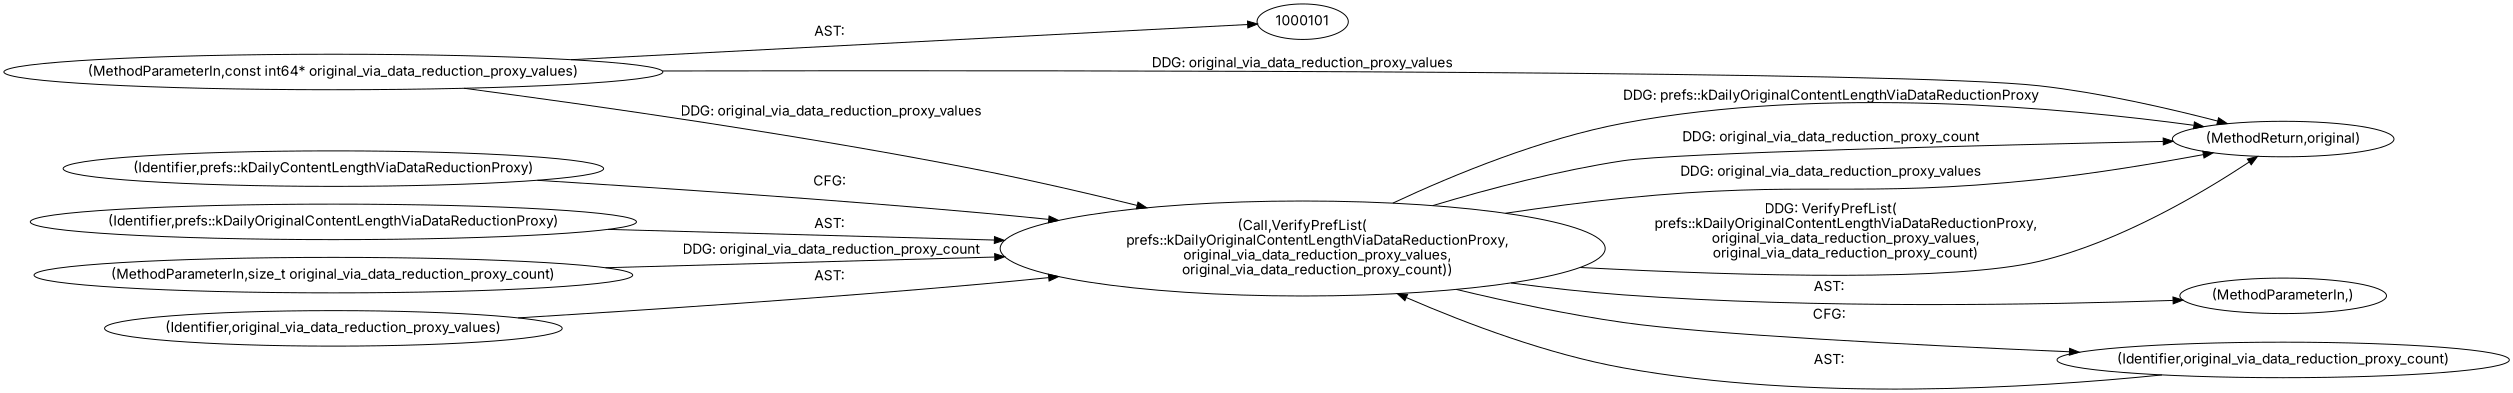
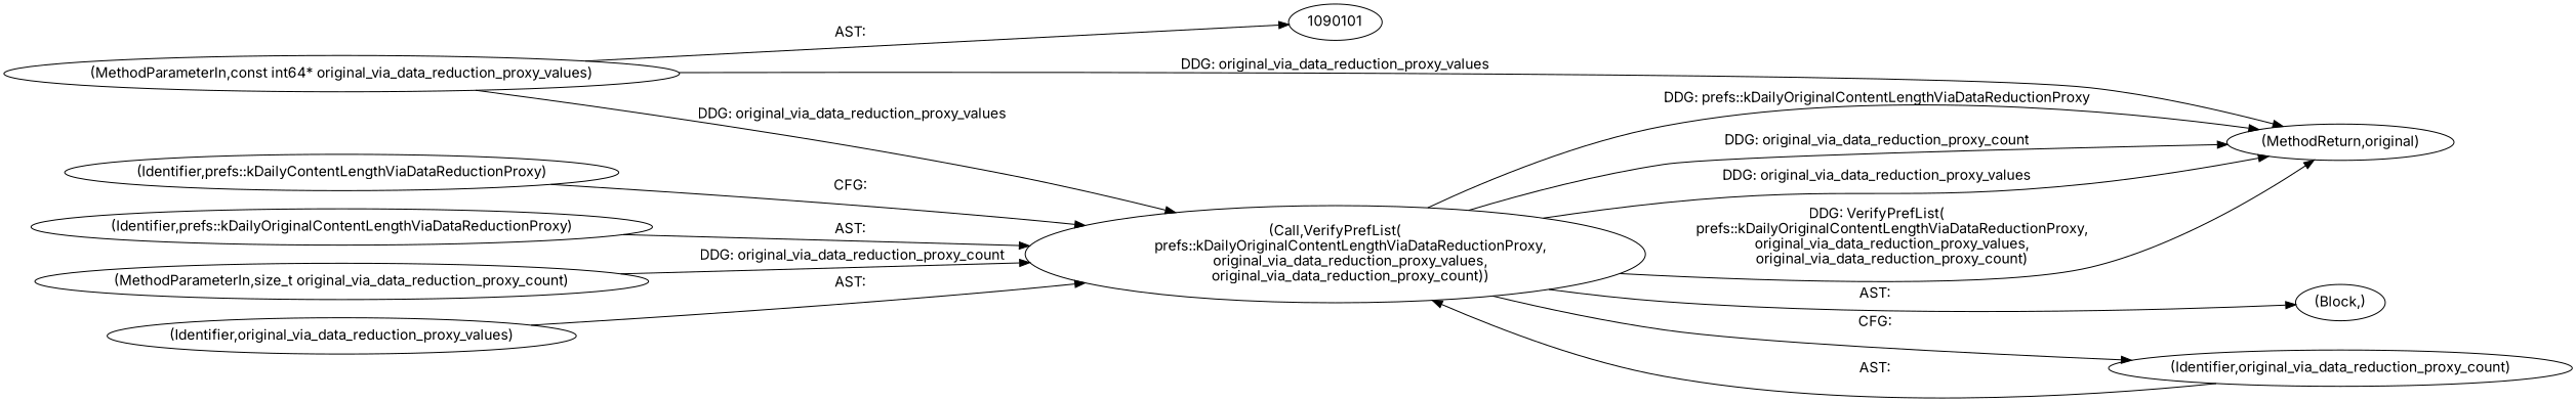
  digraph {
    fontname=Inter
    rankdir=LR
    node [fontname=Inter]
    edge [fontname=Inter]
    n1 [label="(MethodParameterIn,const int64* original_via_data_reduction_proxy_values)"]
    n2 [label="(Call,VerifyPrefList(\n        prefs::kDailyOriginalContentLengthViaDataReductionProxy,\n        original_via_data_reduction_proxy_values,\n        original_via_data_reduction_proxy_count))"]
    n3 [label="(MethodReturn,original)"]
-   1000101
-   n5 [label="(MethodParameterIn,)"]
+   1000101 [label=1090101]
+   n5 [label="(Block,)"]
    n6 [label="(Identifier,original_via_data_reduction_proxy_count)"]
    n7 [label="(Identifier,prefs::kDailyContentLengthViaDataReductionProxy)"]
    n8 [label="(Identifier,prefs::kDailyOriginalContentLengthViaDataReductionProxy)"]
    n9 [label="(MethodParameterIn,size_t original_via_data_reduction_proxy_count)"]
    n10 [label="(Identifier,original_via_data_reduction_proxy_values)"]
    n1 -> n2 [label="DDG: original_via_data_reduction_proxy_values"]
    n1 -> n3 [label="DDG: original_via_data_reduction_proxy_values"]
    n1 -> 1000101 [label="AST: "]
    n2 -> n3 [label="DDG: prefs::kDailyOriginalContentLengthViaDataReductionProxy"]
    n2 -> n3 [label="DDG: original_via_data_reduction_proxy_count"]
    n2 -> n3 [label="DDG: original_via_data_reduction_proxy_values"]
    n2 -> n3 [label="DDG: VerifyPrefList(\n        prefs::kDailyOriginalContentLengthViaDataReductionProxy,\n        original_via_data_reduction_proxy_values,\n        original_via_data_reduction_proxy_count)"]
    n2 -> n5 [label="AST: "]
    n2 -> n6 [label="CFG: "]
    n6 -> n2 [label="AST: "]
    n7 -> n2 [label="CFG: "]
    n8 -> n2 [label="AST: "]
    n9 -> n2 [label="DDG: original_via_data_reduction_proxy_count"]
    n10 -> n2 [label="AST: "]
  }
